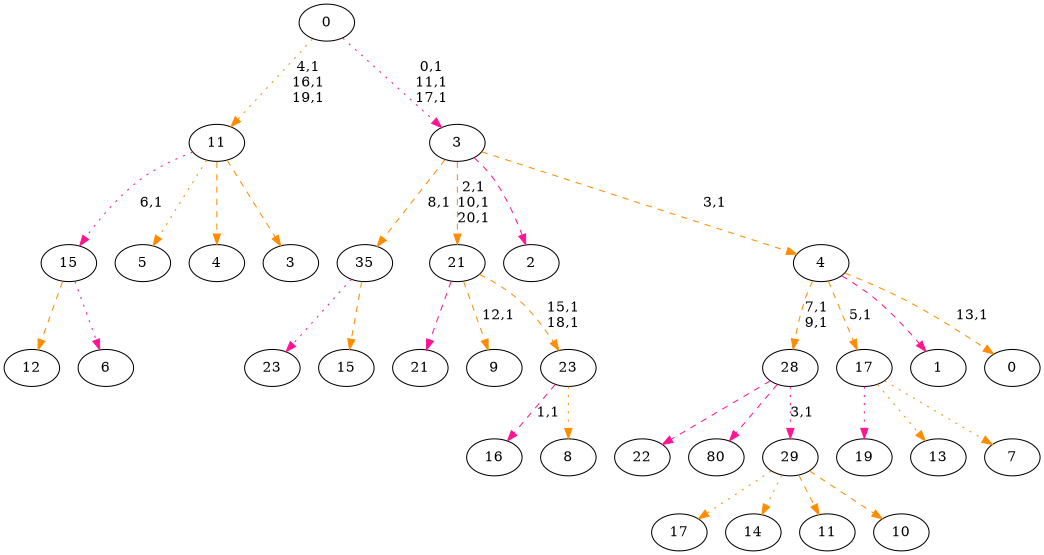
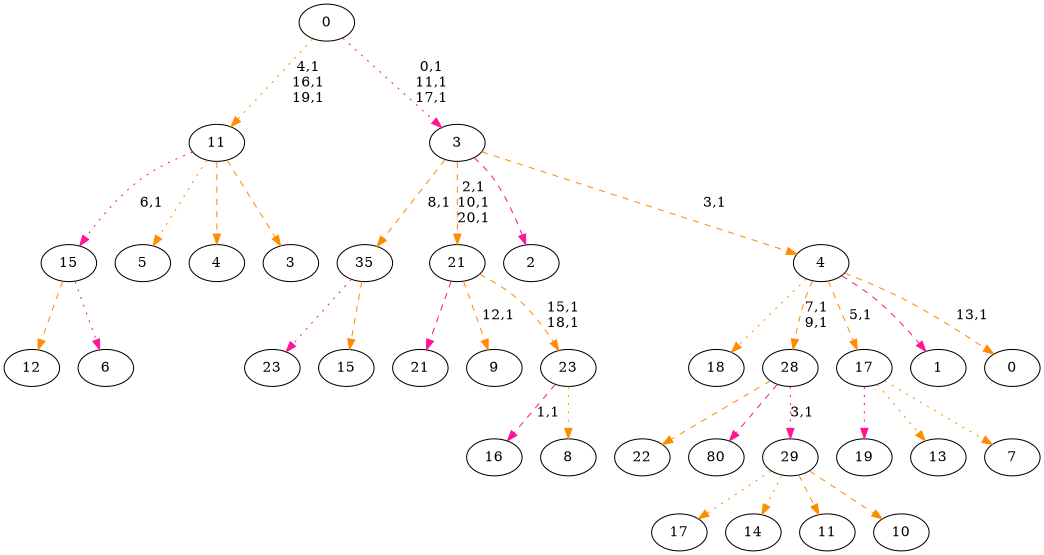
  digraph {
    edge [color=darkorange style=dashed]
    n1 [label=23]
    n2 [label=22]
    n3 [label=21]
    n4 [label=80]
    n5 [label=19]
+   n6 [label=18]
    n7 [label=17]
    n8 [label=16]
    n9 [label=15]
    35
    n11 [label=14]
    n12 [label=13]
    n13 [label=12]
    n14 [label=11]
    n15 [label=10]
    29
    28
    n18 [label=9]
    n19 [label=8]
    23
    21
    n22 [label=7]
    17
    n24 [label=6]
    15
    n26 [label=5]
    n27 [label=4]
    n28 [label=3]
    11
    n30 [label=2]
    n31 [label=1]
    n32 [label=0]
    4
    3
    0
    35 -> n1 [color=deeppink style=dotted]
    35 -> n9
    29 -> n7 [style=dotted]
    29 -> n11 [style=dotted]
    29 -> n14
    29 -> n15
-   28 -> n2 [color=deeppink]
+   28 -> n2
    28 -> n4 [color=deeppink]
    28 -> 29 [color=deeppink label="3,1" style=dotted]
    23 -> n8 [color=deeppink label="1,1"]
    23 -> n19 [style=dotted]
    21 -> n3 [color=deeppink]
    21 -> n18 [label="12,1"]
    21 -> 23 [label="15,1\n18,1"]
    17 -> n5 [color=deeppink style=dotted]
    17 -> n12 [style=dotted]
    17 -> n22 [style=dotted]
    15 -> n13
    15 -> n24 [color=deeppink style=dotted]
    11 -> 15 [color=deeppink label="6,1" style=dotted]
    11 -> n26 [style=dotted]
    11 -> n27
    11 -> n28
+   4 -> n6 [style=dotted]
    4 -> 28 [label="7,1\n9,1"]
    4 -> 17 [label="5,1"]
    4 -> n31 [color=deeppink]
    4 -> n32 [label="13,1"]
    3 -> 35 [label="8,1"]
    3 -> 21 [label="2,1\n10,1\n20,1"]
    3 -> n30 [color=deeppink]
    3 -> 4 [label="3,1"]
    0 -> 11 [label="4,1\n16,1\n19,1" style=dotted]
    0 -> 3 [color=deeppink label="0,1\n11,1\n17,1" style=dotted]
  }
